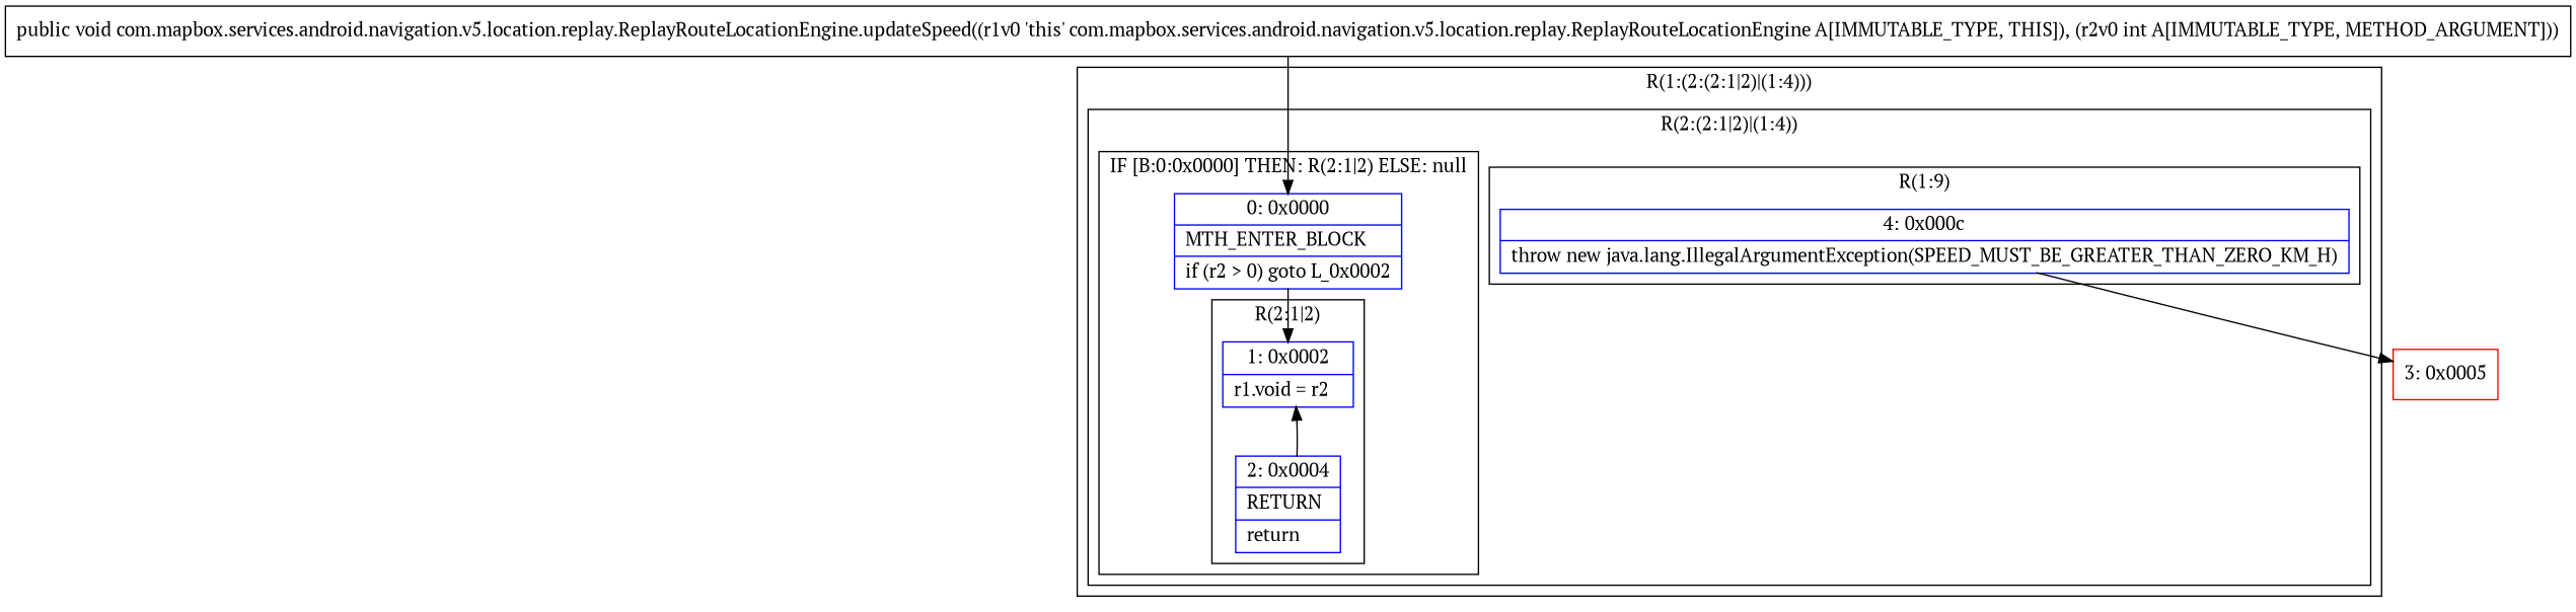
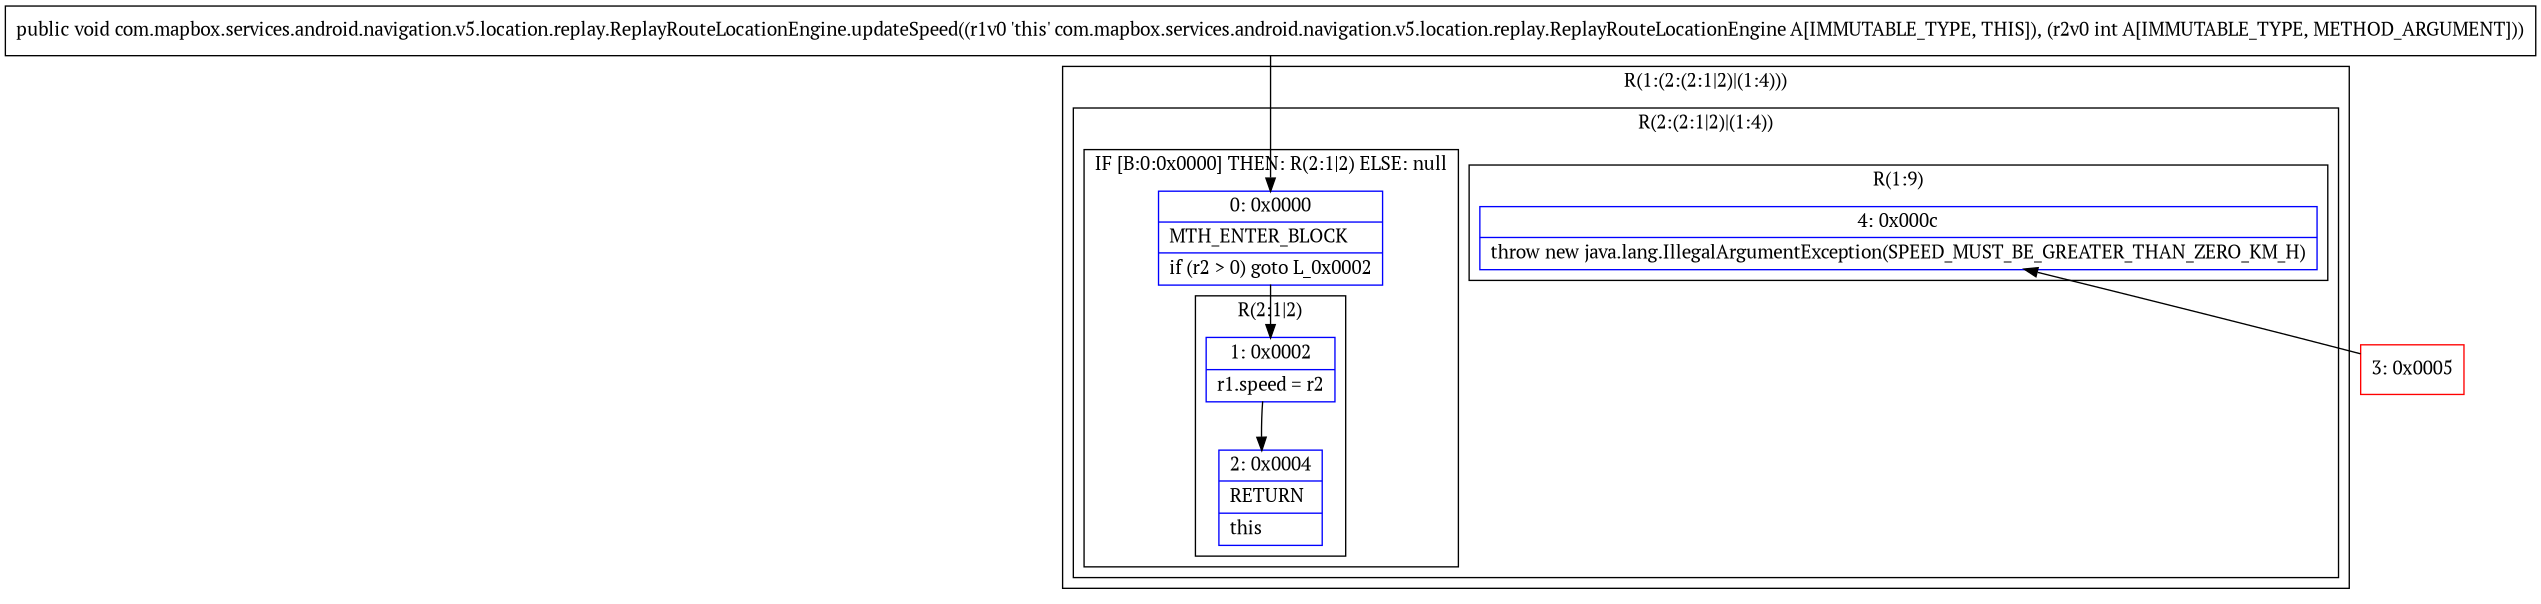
  digraph {
    fontname="PT Serif"
    node [color=blue fontname="PT Serif" shape=record]
    edge [fontname="PT Serif"]
-   n1 [label="{1\:\ 0x0002|r1.void = r2\l}"]
-   n2 [label="{2\:\ 0x0004|RETURN\l|return\l}"]
+   n1 [label="{1\:\ 0x0002|r1.speed = r2\l}"]
+   n2 [label="{2\:\ 0x0004|RETURN\l|this\l}"]
    n3 [label="{0\:\ 0x0000|MTH_ENTER_BLOCK\l|if (r2 \> 0) goto L_0x0002\l}"]
    n4 [label="{4\:\ 0x000c|throw new java.lang.IllegalArgumentException(SPEED_MUST_BE_GREATER_THAN_ZERO_KM_H)\l}"]
    n5 [color=red label="{3\:\ 0x0005}"]
    n6 [label="{public void com.mapbox.services.android.navigation.v5.location.replay.ReplayRouteLocationEngine.updateSpeed((r1v0 'this' com.mapbox.services.android.navigation.v5.location.replay.ReplayRouteLocationEngine A[IMMUTABLE_TYPE, THIS]), (r2v0 int A[IMMUTABLE_TYPE, METHOD_ARGUMENT])) }" color=""]
    subgraph cluster_1 {
      label="R(1:(2:(2:1|2)|(1:4)))"
      subgraph cluster_2 {
        label="R(2:(2:1|2)|(1:4))"
        subgraph cluster_3 {
          label="IF [B:0:0x0000] THEN: R(2:1|2) ELSE: null"
          n3
          subgraph cluster_4 {
            label="R(2:1|2)"
            n1
            n2
          }
        }
        subgraph cluster_5 {
          label="R(1:9)"
          n4
        }
      }
    }
-   n2 -> n1
+   n1 -> n2
    n3 -> n1
-   n4 -> n5
+   n5 -> n4
    n6 -> n3
  }
